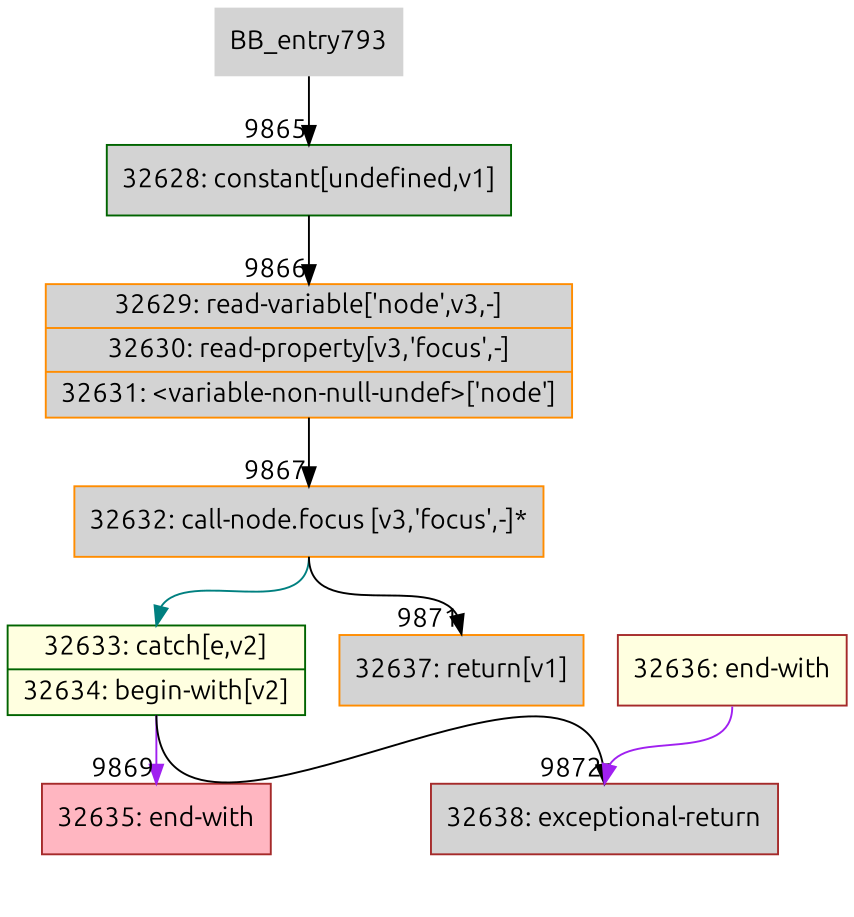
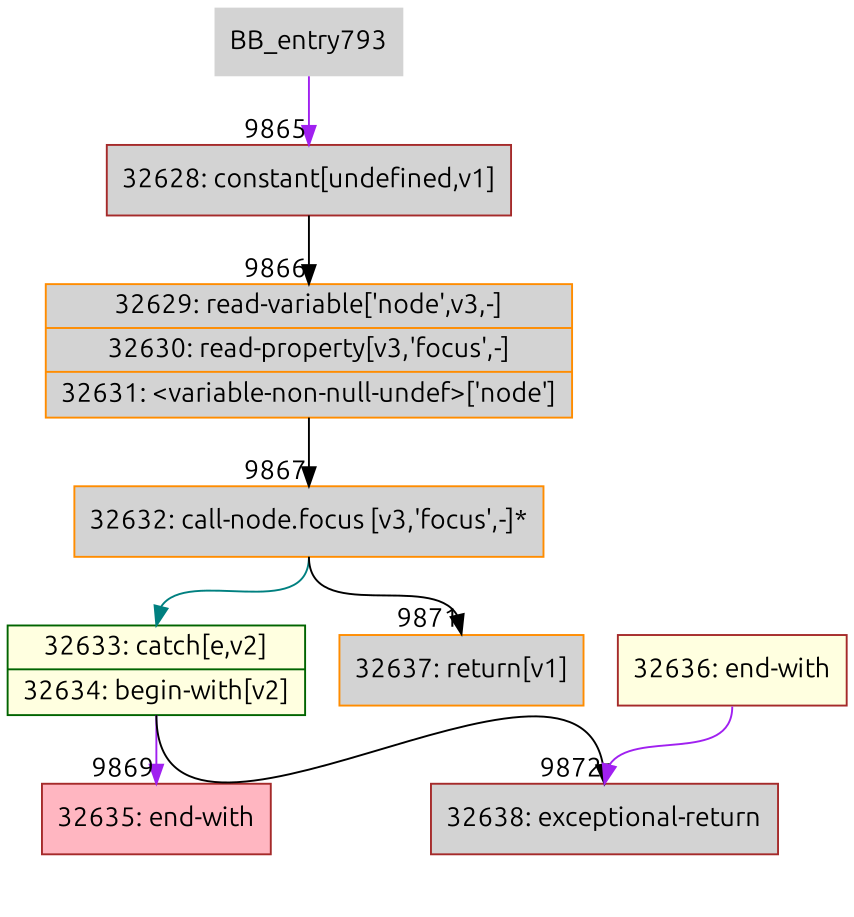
  digraph {
    fontname=Ubuntu
    rankdir=TD
    node [color=brown fillcolor=lightgrey fontname=Ubuntu shape=record style=filled]
    edge [color=black fontname=Ubuntu headport=n tailport=s]
    n1 [color=darkgreen label=BB_entry793 shape=none]
-   n2 [color=darkgreen label="{32628: constant[undefined,v1]}"]
+   n2 [label="{32628: constant[undefined,v1]}"]
    n3 [color=darkorange label="{32629: read-variable['node',v3,-]|32630: read-property[v3,'focus',-]|32631: \<variable-non-null-undef\>['node']}"]
    n4 [color=darkorange label="{32632: call-node.focus [v3,'focus',-]*}"]
    n5 [color=darkgreen fillcolor=lightyellow label="{32633: catch[e,v2]|32634: begin-with[v2]}"]
    n6 [color=darkorange label="{32637: return[v1]}"]
    n7 [fillcolor=lightpink label="{32635: end-with}"]
    n8 [label="{32638: exceptional-return}"]
    n9 [fillcolor=lightyellow label="{32636: end-with}"]
-   n1 -> n2 [headlabel="    9865"]
+   n1 -> n2 [color=purple headlabel="    9865"]
    n2 -> n3 [headlabel="      9866"]
    n3 -> n4 [headlabel="      9867"]
    n4 -> n5 [color=teal]
    n4 -> n6 [headlabel="      9871"]
    n5 -> n7 [color=purple headlabel="      9869"]
    n5 -> n8 [headlabel="      9872"]
    n9 -> n8 [color=purple]
  }
